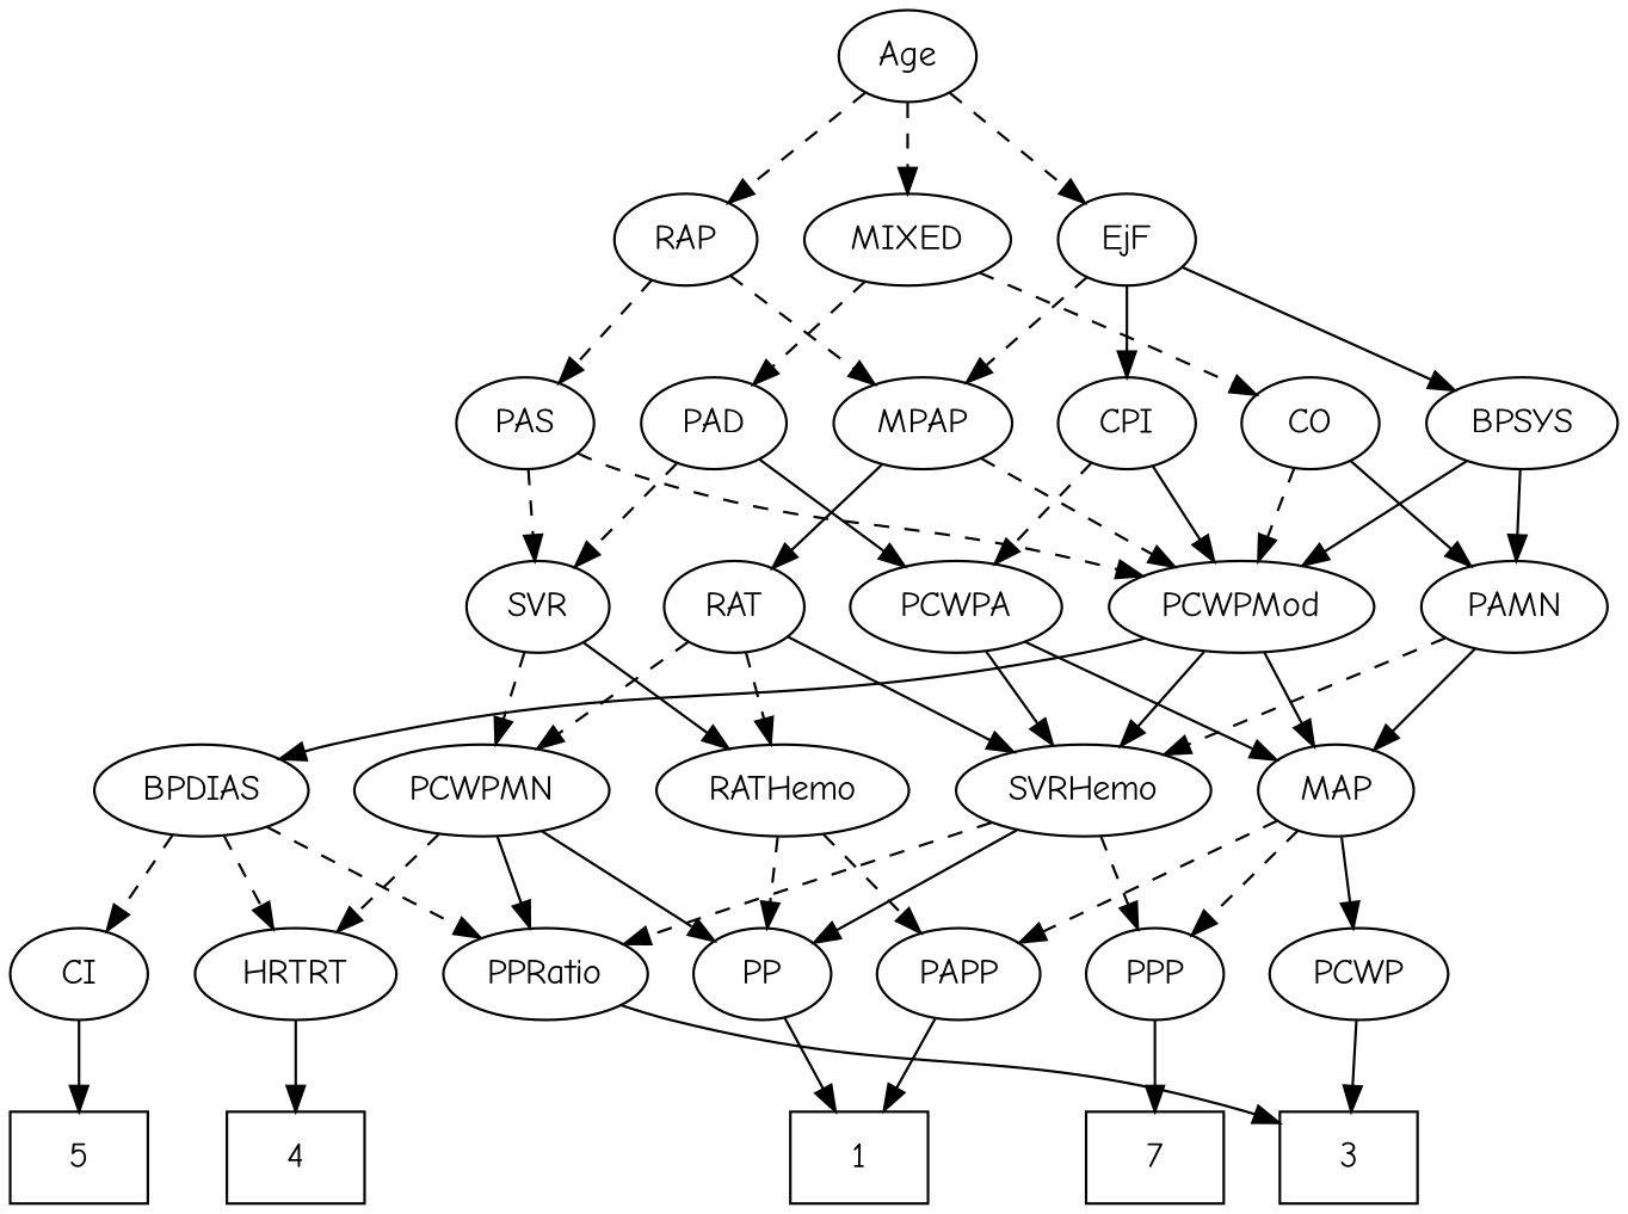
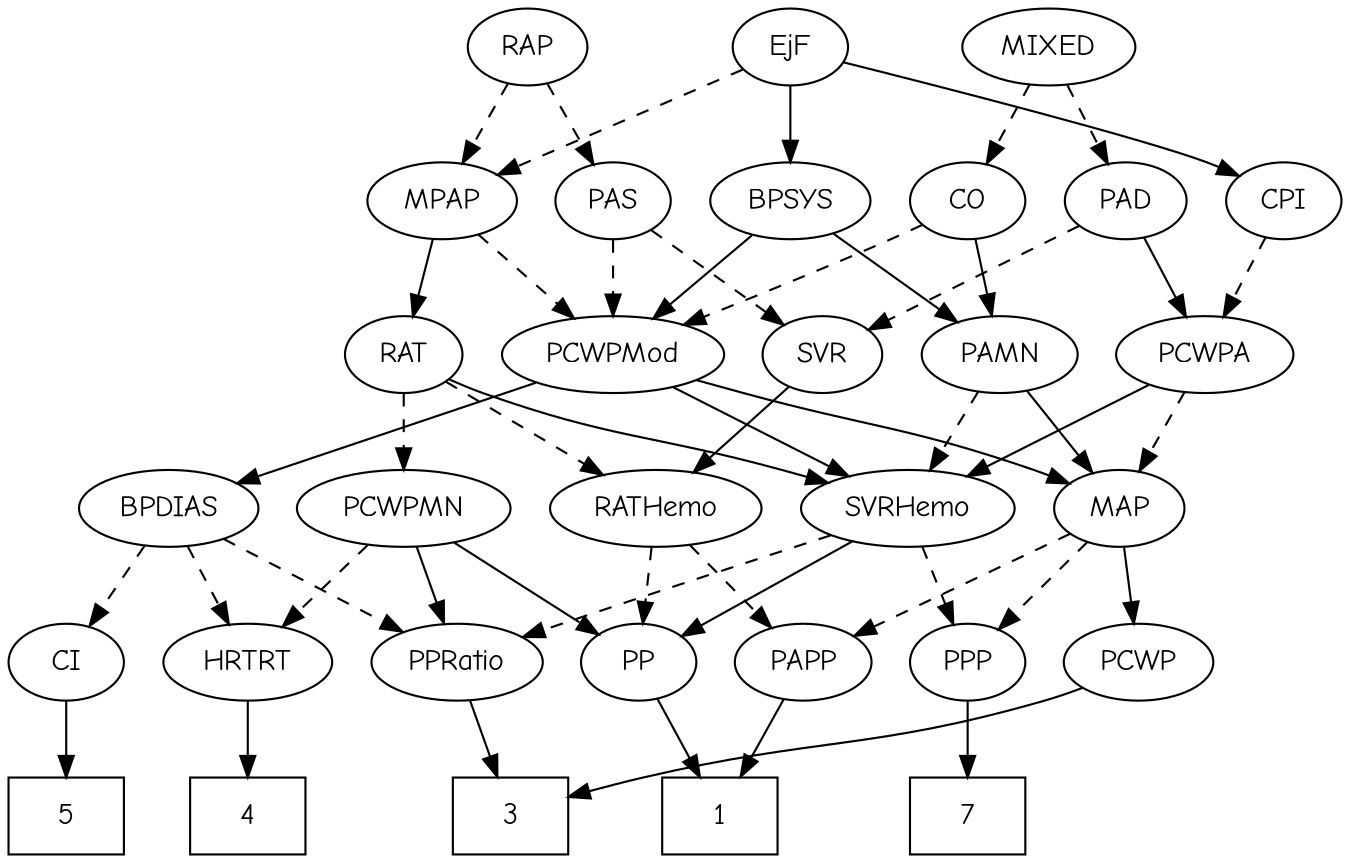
  strict digraph {
    fontname="Comic Neue"
    node [fontname="Comic Neue"]
    edge [fontname="Comic Neue" style=dashed]
    1 [height=0.5 shape=box width=0.75]
    n2 [height=0.5 label=7 shape=box width=0.75]
    3 [height=0.5 shape=box width=0.75]
    4 [height=0.5 shape=box width=0.75]
    5 [height=0.5 shape=box width=0.75]
-   Age [height=0.5 width=0.75]
    EjF [height=0.5 width=0.75]
    RAP [height=0.5 width=0.77632]
    MIXED [height=0.5 width=1.1193]
    MPAP [height=0.5 width=0.97491]
    BPSYS [height=0.5 width=1.0471]
    CPI [height=0.5 width=0.75]
    PAS [height=0.5 width=0.75]
    PAD [height=0.5 width=0.79437]
    CO [height=0.5 width=0.75]
    RAT [height=0.5 width=0.75827]
    PCWPMod [height=0.5 width=1.4443]
    PAMN [height=0.5 width=1.011]
    PCWPA [height=0.5 width=1.1555]
    SVR [height=0.5 width=0.77632]
    SVRHemo [height=0.5 width=1.3902]
    RATHemo [height=0.5 width=1.3721]
    PCWPMN [height=0.5 width=1.3902]
    MAP [height=0.5 width=0.84854]
    BPDIAS [height=0.5 width=1.1735]
    PP [height=0.5 width=0.75]
    PPRatio [height=0.5 width=1.1013]
    PPP [height=0.5 width=0.75]
    PAPP [height=0.5 width=0.88464]
    HRTRT [height=0.5 width=1.1013]
    PCWP [height=0.5 width=0.97491]
    CI [height=0.5 width=0.75]
-   Age -> EjF
-   Age -> RAP
-   Age -> MIXED
    EjF -> MPAP
    EjF -> BPSYS [style=solid]
    EjF -> CPI [style=solid]
    RAP -> MPAP
    RAP -> PAS
    MIXED -> PAD
    MIXED -> CO
    MPAP -> RAT [style=solid]
    MPAP -> PCWPMod
    BPSYS -> PCWPMod [style=solid]
    BPSYS -> PAMN [style=solid]
-   CPI -> PCWPMod [style=solid]
    CPI -> PCWPA
    PAS -> PCWPMod
    PAS -> SVR
    PAD -> PCWPA [style=solid]
    PAD -> SVR
    CO -> PCWPMod
    CO -> PAMN [style=solid]
    RAT -> SVRHemo [style=solid]
    RAT -> RATHemo
    RAT -> PCWPMN
    PCWPMod -> SVRHemo [style=solid]
    PCWPMod -> MAP [style=solid]
    PCWPMod -> BPDIAS [style=solid]
    PAMN -> SVRHemo
    PAMN -> MAP [style=solid]
    PCWPA -> SVRHemo [style=solid]
-   PCWPA -> MAP [style=solid]
+   PCWPA -> MAP
    SVR -> RATHemo [style=solid]
-   SVR -> PCWPMN
    SVRHemo -> PP [style=solid]
    SVRHemo -> PPRatio
    SVRHemo -> PPP
    RATHemo -> PP
    RATHemo -> PAPP
    PCWPMN -> PP [style=solid]
    PCWPMN -> PPRatio [style=solid]
    PCWPMN -> HRTRT
    MAP -> PPP
    MAP -> PAPP
    MAP -> PCWP [style=solid]
    BPDIAS -> PPRatio
    BPDIAS -> HRTRT
    BPDIAS -> CI
    PP -> 1 [style=solid]
    PPRatio -> 3 [style=solid]
    PPP -> n2 [style=solid]
    PAPP -> 1 [style=solid]
    HRTRT -> 4 [style=solid]
    PCWP -> 3 [style=solid]
    CI -> 5 [style=solid]
  }
